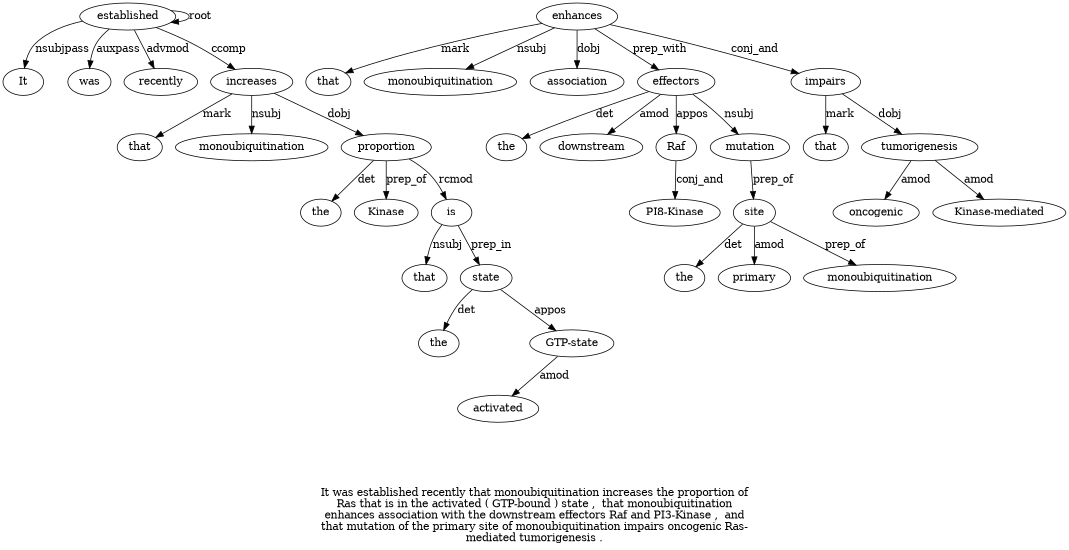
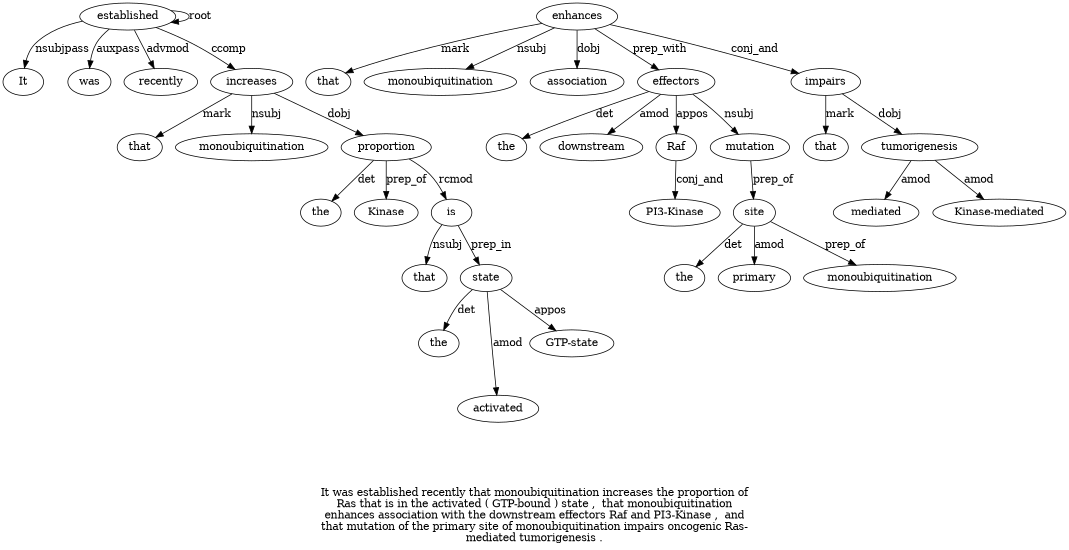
  digraph {
    label="It was established recently that monoubiquitination increases the proportion of\nRas that is in the activated ( GTP-bound ) state ,  that monoubiquitination\nenhances association with the downstream effectors Raf and PI3-Kinase ,  and\nthat mutation of the primary site of monoubiquitination impairs oncogenic Ras-\nmediated tumorigenesis ."
    node [fillcolor=white style=filled]
    n1 [label=established]
    n2 [label=It]
    n3 [label=was]
    n4 [label=recently]
    n5 [label=increases]
    n6 [label=that]
    n7 [label=monoubiquitination]
    n8 [label=proportion]
    n9 [label=the]
    n10 [label=Kinase]
    n11 [label=is]
    n12 [label=that]
    n13 [label=state]
    n14 [label=the]
    n15 [label=activated]
    n16 [label="GTP-state"]
    n17 [label=enhances]
    n18 [label=that]
    n19 [label=monoubiquitination]
    n20 [label=association]
    n21 [label=effectors]
    n22 [label=impairs]
    n23 [label=the]
    n24 [label=downstream]
    n25 [label=Raf]
    n26 [label=mutation]
    n27 [label=that]
    n28 [label=tumorigenesis]
-   n29 [label="PI8-Kinase"]
+   n29 [label="PI3-Kinase"]
    n30 [label=site]
-   n31 [label=oncogenic]
+   n31 [label=mediated]
    n32 [label="Kinase-mediated"]
    n33 [label=the]
    n34 [label=primary]
    n35 [label=monoubiquitination]
    n1 -> n1 [label=root]
    n1 -> n2 [label=nsubjpass]
    n1 -> n3 [label=auxpass]
    n1 -> n4 [label=advmod]
    n1 -> n5 [label=ccomp]
    n5 -> n6 [label=mark]
    n5 -> n7 [label=nsubj]
    n5 -> n8 [label=dobj]
    n8 -> n9 [label=det]
    n8 -> n10 [label=prep_of]
    n8 -> n11 [label=rcmod]
    n11 -> n12 [label=nsubj]
    n11 -> n13 [label=prep_in]
    n13 -> n14 [label=det]
-   n16 -> n15 [label=amod]
+   n13 -> n15 [label=amod]
    n13 -> n16 [label=appos]
    n17 -> n18 [label=mark]
    n17 -> n19 [label=nsubj]
    n17 -> n20 [label=dobj]
    n17 -> n21 [label=prep_with]
    n17 -> n22 [label=conj_and]
    n21 -> n23 [label=det]
    n21 -> n24 [label=amod]
    n21 -> n25 [label=appos]
    n21 -> n26 [label=nsubj]
    n22 -> n27 [label=mark]
    n22 -> n28 [label=dobj]
    n25 -> n29 [label=conj_and]
    n26 -> n30 [label=prep_of]
    n28 -> n31 [label=amod]
    n28 -> n32 [label=amod]
    n30 -> n33 [label=det]
    n30 -> n34 [label=amod]
    n30 -> n35 [label=prep_of]
  }
